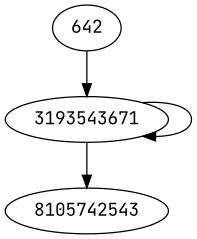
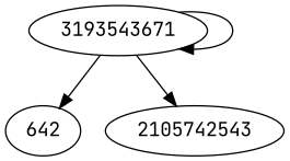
  digraph {
    fontname="JetBrains Mono"
    node [fontname="JetBrains Mono"]
    edge [fontname="JetBrains Mono"]
    n1 [label=3193543671]
    642
-   2105742543 [label=8105742543]
+   2105742543
    n1 -> n1
    n1 -> 2105742543
-   642 -> n1
+   n1 -> 642
  }
